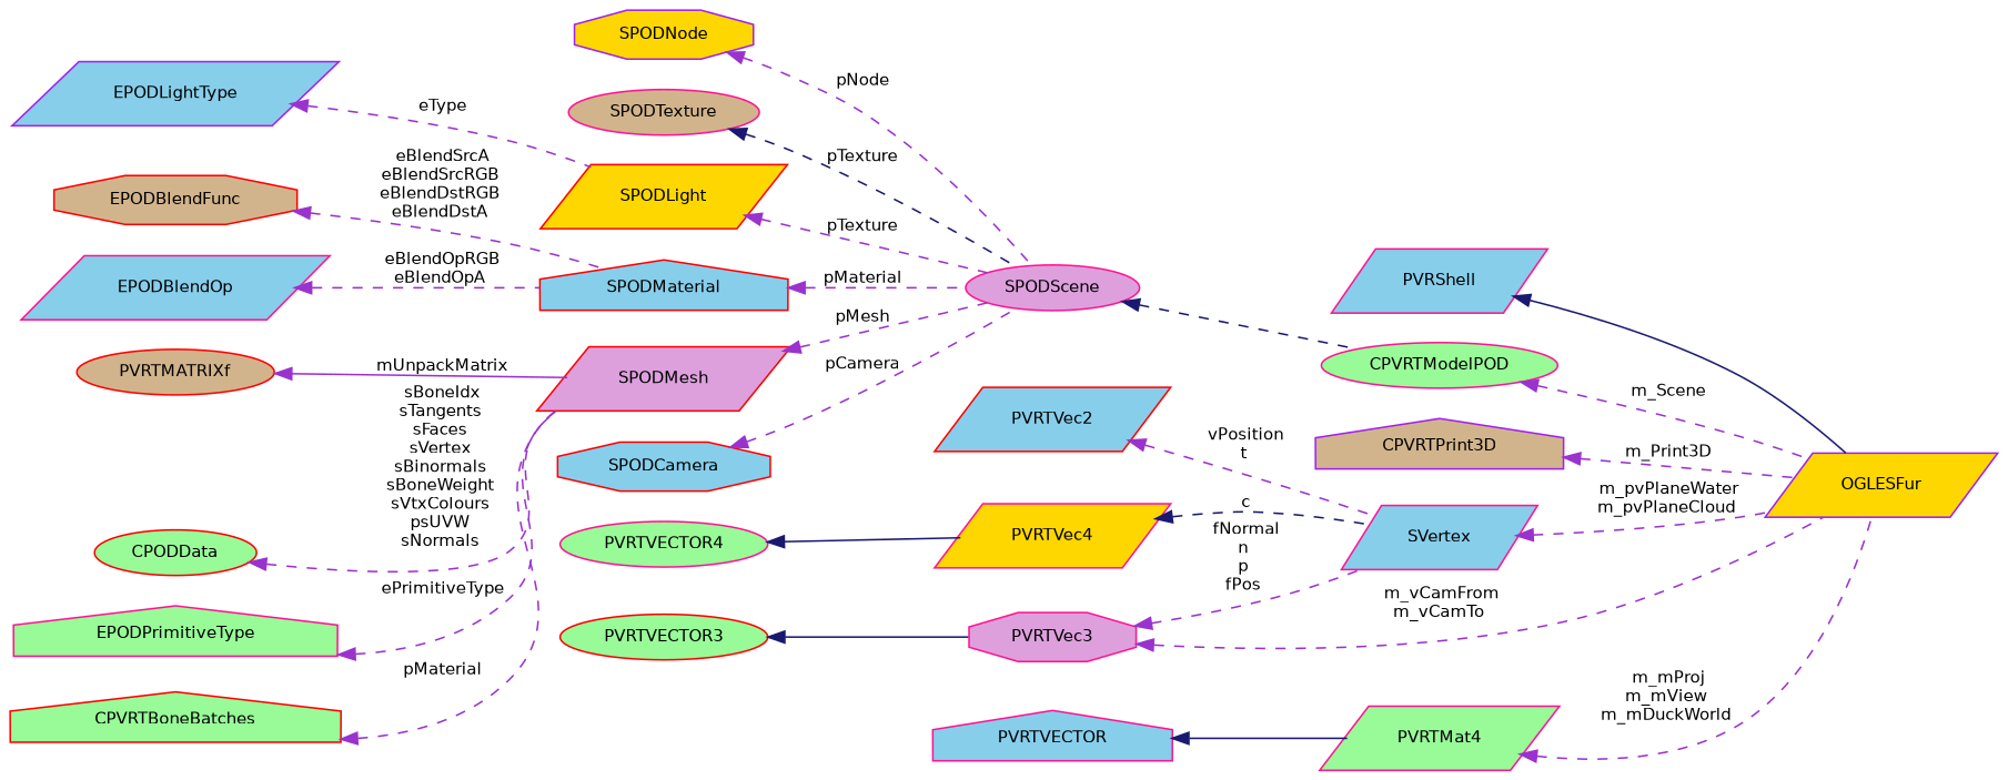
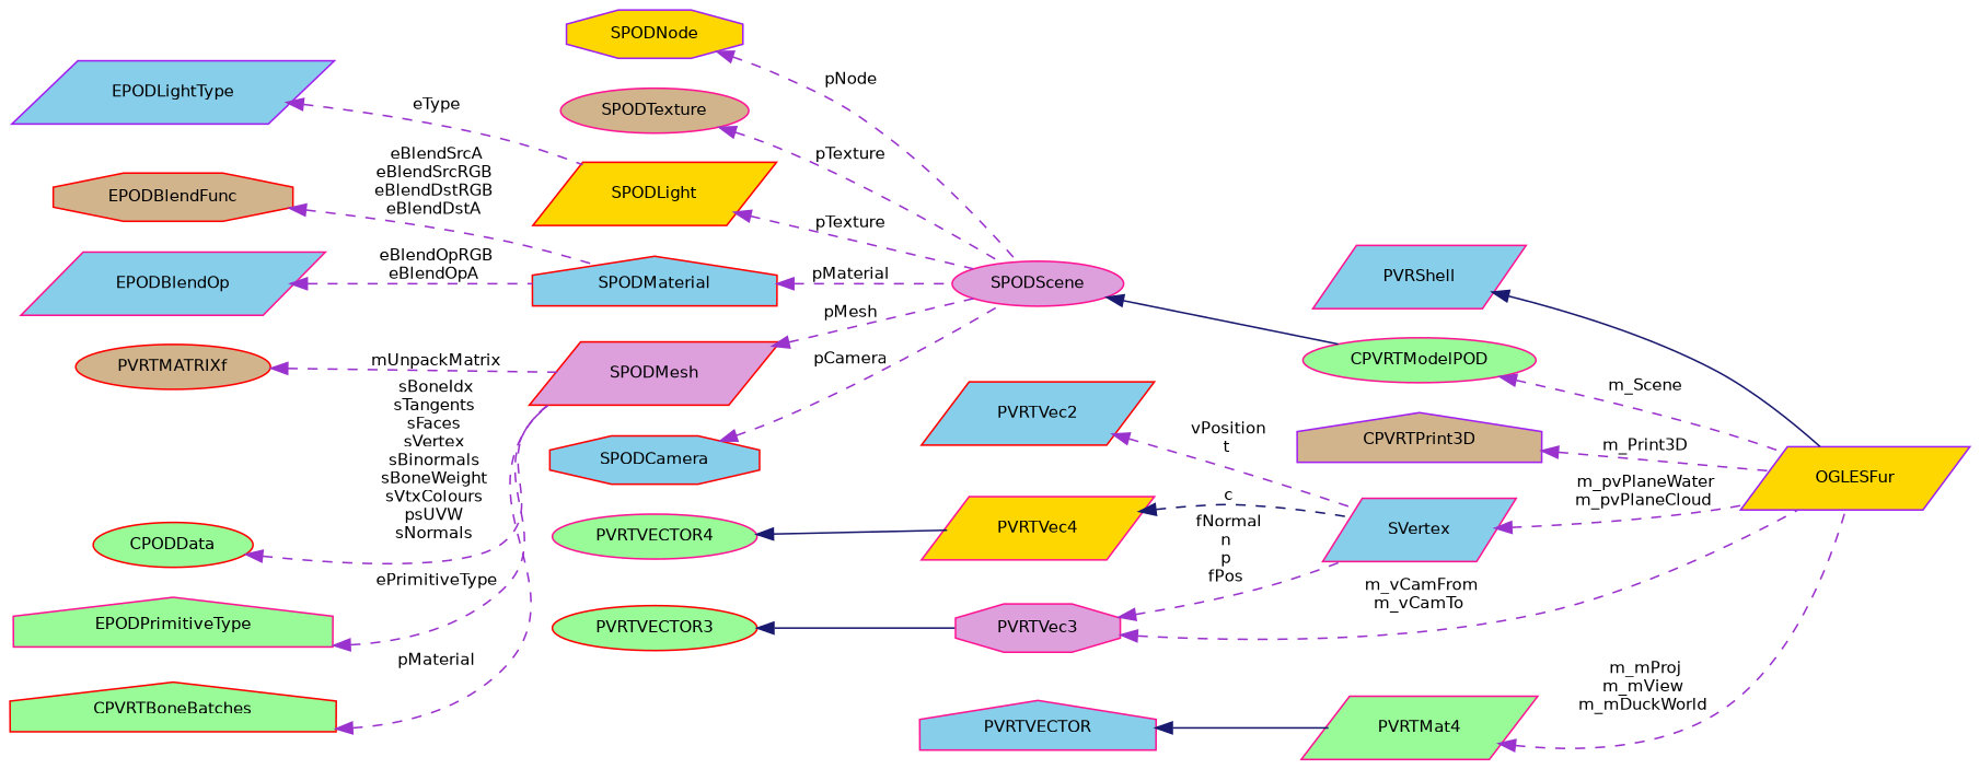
  digraph {
    rankdir=LR
    node [color=deeppink fillcolor=skyblue fontname=Helvetica fontsize=10 shape=parallelogram style=filled]
    edge [color=darkorchid3 dir=back fontname=Helvetica fontsize=10 labelfontname=Helvetica labelfontsize=10 style=dashed]
    n1 [color=purple fillcolor=gold fontcolor=black height=0.2 label=OGLESFur width=0.4]
    n2 [height=0.2 label=PVRShell width=0.4]
    n3 [fillcolor=palegreen height=0.2 label=CPVRTModelPOD shape=ellipse width=0.4]
    n4 [fillcolor=plum height=0.2 label=SPODScene shape=ellipse width=0.4]
    n5 [color=red fillcolor=gold height=0.2 label=SPODLight width=0.4]
    n6 [color=purple height=0.2 label=EPODLightType width=0.4]
    n7 [color=red height=0.2 label=SPODMaterial shape=house width=0.4]
    n8 [height=0.2 label=EPODBlendOp width=0.4]
    n9 [color=red fillcolor=tan height=0.2 label=EPODBlendFunc shape=octagon width=0.4]
    n10 [color=red fillcolor=plum height=0.2 label=SPODMesh width=0.4]
    n11 [color=red fillcolor=palegreen height=0.2 label=CPVRTBoneBatches shape=house width=0.4]
    n12 [color=red fillcolor=tan height=0.2 label=PVRTMATRIXf shape=ellipse width=0.4]
    n13 [color=red fillcolor=palegreen height=0.2 label=CPODData shape=ellipse width=0.4]
    n14 [fillcolor=palegreen height=0.2 label=EPODPrimitiveType shape=house width=0.4]
    n15 [color=red height=0.2 label=SPODCamera shape=octagon width=0.4]
    n16 [color=purple fillcolor=gold height=0.2 label=SPODNode shape=octagon width=0.4]
    n17 [fillcolor=tan height=0.2 label=SPODTexture shape=ellipse width=0.4]
    n18 [color=purple fillcolor=tan height=0.2 label=CPVRTPrint3D shape=house width=0.4]
    n19 [height=0.2 label=SVertex width=0.4]
    n20 [color=red height=0.2 label=PVRTVec2 width=0.4]
    n21 [fillcolor=plum height=0.2 label=PVRTVec3 shape=octagon width=0.4]
    n22 [color=red fillcolor=palegreen height=0.2 label=PVRTVECTOR3 shape=ellipse width=0.4]
    n23 [fillcolor=gold height=0.2 label=PVRTVec4 width=0.4]
    n24 [fillcolor=palegreen height=0.2 label=PVRTVECTOR4 shape=ellipse width=0.4]
    n25 [fillcolor=palegreen height=0.2 label=PVRTMat4 width=0.4]
    n26 [height=0.2 label=PVRTVECTOR shape=house width=0.4]
    n2 -> n1 [color=midnightblue style=solid]
    n3 -> n1 [label=" m_Scene"]
-   n4 -> n3 [color=midnightblue]
+   n4 -> n3 [color=midnightblue style=solid]
    n5 -> n4 [label=" pTexture"]
    n6 -> n5 [label=" eType"]
    n7 -> n4 [label=" pMaterial"]
    n8 -> n7 [label=" eBlendOpRGB\neBlendOpA"]
    n9 -> n7 [label=" eBlendSrcA\neBlendSrcRGB\neBlendDstRGB\neBlendDstA"]
    n10 -> n4 [label=" pMesh"]
    n11 -> n10 [label=" pMaterial"]
-   n12 -> n10 [label=" mUnpackMatrix" style=solid]
+   n12 -> n10 [label=" mUnpackMatrix"]
    n13 -> n10 [label=" sBoneIdx\nsTangents\nsFaces\nsVertex\nsBinormals\nsBoneWeight\nsVtxColours\npsUVW\nsNormals"]
    n14 -> n10 [label=" ePrimitiveType"]
    n15 -> n4 [label=" pCamera"]
    n16 -> n4 [label=" pNode"]
-   n17 -> n4 [color=midnightblue label=" pTexture"]
+   n17 -> n4 [label=" pTexture"]
    n18 -> n1 [label=" m_Print3D"]
    n19 -> n1 [label=" m_pvPlaneWater\nm_pvPlaneCloud"]
    n20 -> n19 [label=" vPosition\nt"]
    n21 -> n1 [label=" m_vCamFrom\nm_vCamTo"]
    n21 -> n19 [label=" fNormal\nn\np\nfPos"]
    n22 -> n21 [color=midnightblue style=solid]
    n23 -> n19 [color=midnightblue label=" c"]
    n24 -> n23 [color=midnightblue style=solid]
    n25 -> n1 [label=" m_mProj\nm_mView\nm_mDuckWorld"]
    n26 -> n25 [color=midnightblue style=solid]
  }
